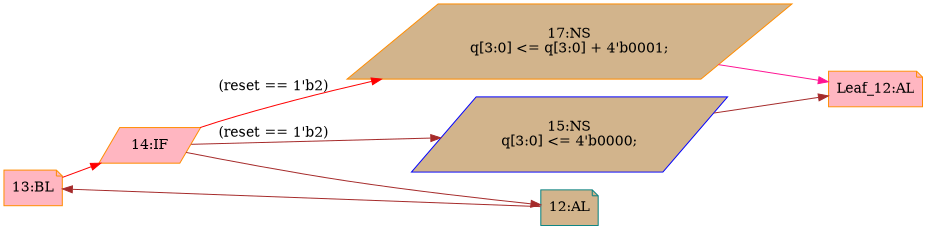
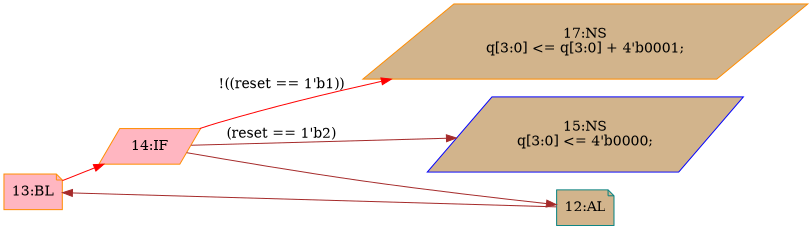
  strict digraph {
    rankdir=LR
    node [color=darkorange fillcolor=lightpink shape=note statements="[]" style=filled typ=NonblockingSubstitution]
    edge [color=brown cond="[]" lineno=None]
    n1 [ast="<pyverilog.vparser.ast.Block object at 0x7fb3361b5690>" label="13:BL" typ=Block]
    n2 [ast="<pyverilog.vparser.ast.IfStatement object at 0x7fb336123610>" label="14:IF" shape=parallelogram typ=IfStatement]
    n3 [ast="<pyverilog.vparser.ast.NonblockingSubstitution object at 0x7fb3360cecd0>" fillcolor=tan label="17:NS\nq[3:0] <= q[3:0] + 4'b0001;" shape=parallelogram statements="[<pyverilog.vparser.ast.NonblockingSubstitution object at 0x7fb3360cecd0>]"]
    n4 [ast="<pyverilog.vparser.ast.NonblockingSubstitution object at 0x7fb3360d6bd0>" color=blue fillcolor=tan label="15:NS\nq[3:0] <= 4'b0000;" shape=parallelogram statements="[<pyverilog.vparser.ast.NonblockingSubstitution object at 0x7fb3360d6bd0>]"]
    n5 [ast="<pyverilog.vparser.ast.Always object at 0x7fb3361b5f10>" clk_sens=True color=teal fillcolor=tan label="12:AL" sens="['clk']" typ=Always use_var="['reset', 'q']"]
-   n6 [def_var="['q']" label="Leaf_12:AL" statements="" typ=""]
    n1 -> n2 [color=red]
-   n2 -> n3 [color=red cond="['reset']" label="(reset == 1'b2)" lineno=14]
+   n2 -> n3 [color=red cond="['reset']" label="!((reset == 1'b1))" lineno=14]
    n2 -> n4 [cond="['reset']" label="(reset == 1'b2)" lineno=14]
    n2 -> n5 [cond="" lineno=""]
-   n3 -> n6 [color=deeppink]
-   n4 -> n6
    n5 -> n1
  }
